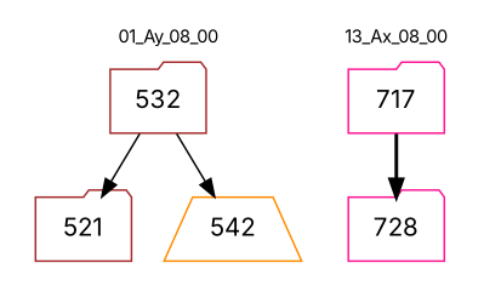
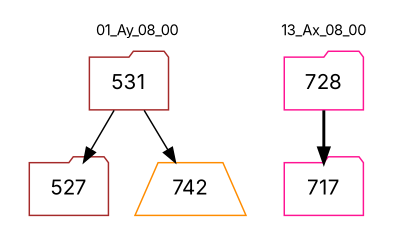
  digraph {
    fontname=Inter
    node [color=brown fontname=Inter shape=folder]
    edge [color=black fontname=Inter style=solid]
-   n1 [label=532]
-   n2 [label=521]
-   n3 [color=darkorange label=542 shape=trapezium]
+   n1 [label=531]
+   n2 [label=527]
+   n3 [color=darkorange label=742 shape=trapezium]
    n4 [color=deeppink label=728]
    n5 [color=deeppink label=717]
    subgraph cluster_1 {
      color=white
      fontsize=10
      label="01_Ay_08_00"
      n1
      n2
      n3
    }
    subgraph cluster_2 {
      color=white
      fontsize=10
      label="13_Ax_08_00"
      n4
      n5
    }
    n1 -> n2
    n1 -> n3
-   n5 -> n4 [style=bold]
+   n4 -> n5 [style=bold]
  }
